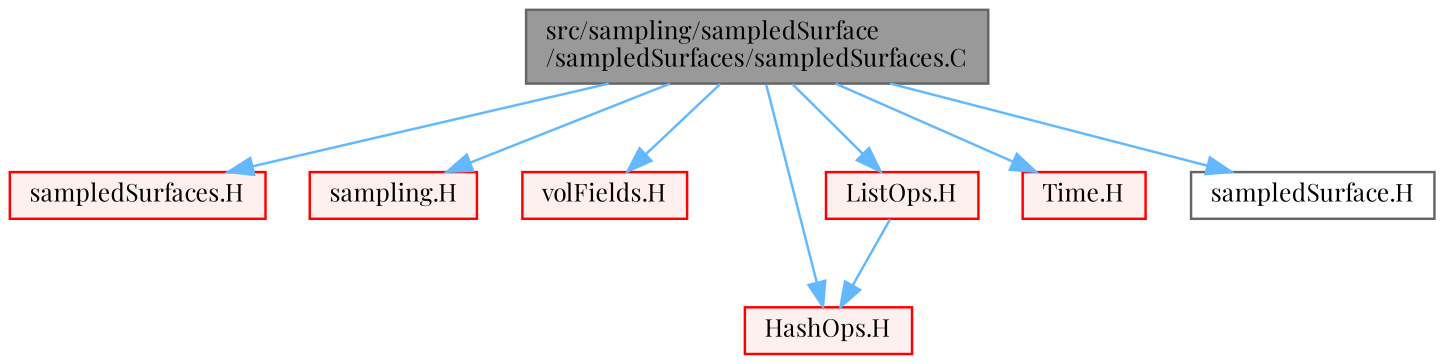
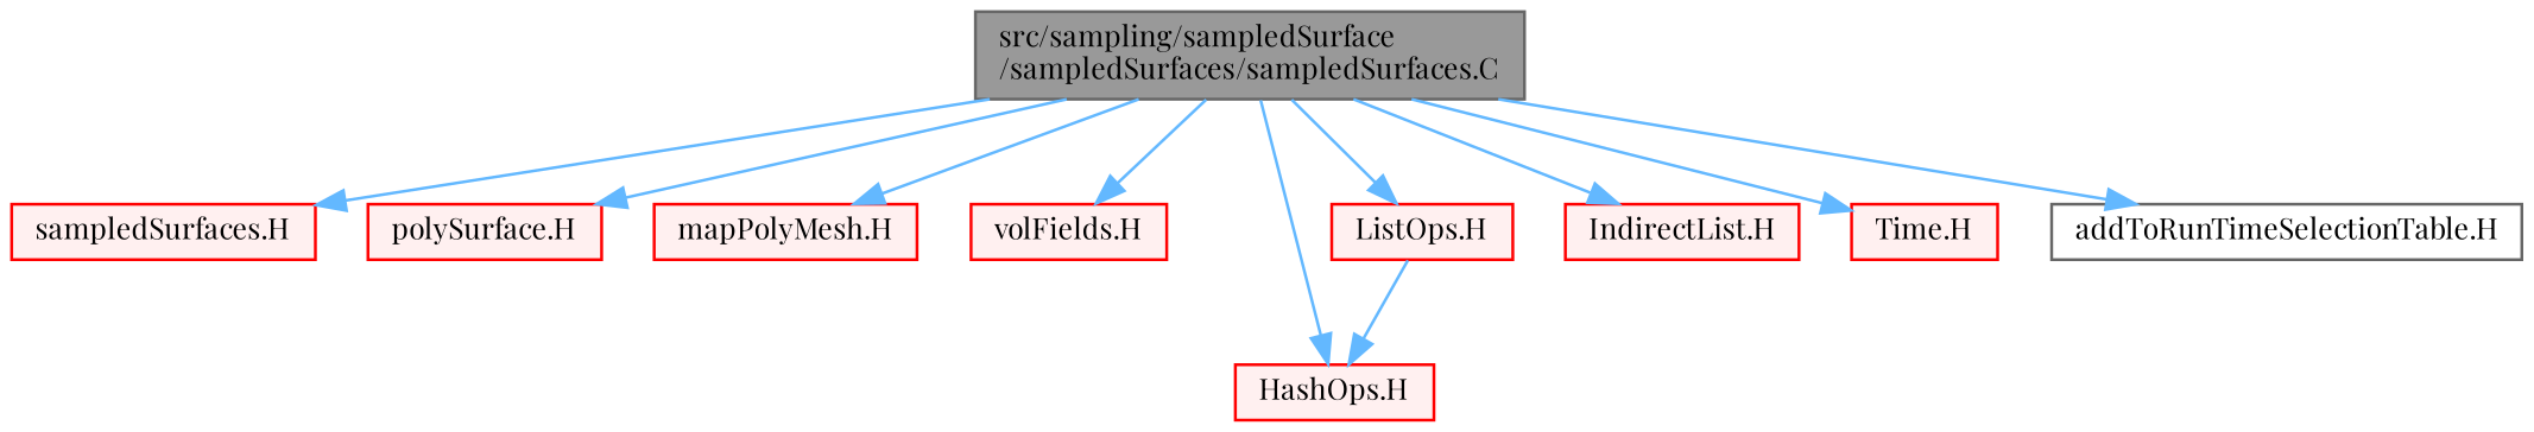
  digraph {
    fontname="Playfair Display"
    node [color=red fillcolor="#FFF0F0" fontname="Playfair Display" fontsize=10 shape=box style=filled]
    edge [color=steelblue1 fontname="Playfair Display" fontsize=10 labelfontname=Helvetica labelfontsize=10 style=solid]
    n1 [color=gray40 fillcolor=grey60 fontcolor=black height=0.2 label="src/sampling/sampledSurface\l/sampledSurfaces/sampledSurfaces.C" width=0.4]
    n2 [height=0.2 label="sampledSurfaces.H" width=0.4]
-   n3 [height=0.2 label="sampling.H" width=0.4]
+   n3 [height=0.2 label="polySurface.H" width=0.4]
+   n4 [height=0.2 label="mapPolyMesh.H" width=0.4]
    n5 [height=0.2 label="volFields.H" width=0.4]
    n6 [height=0.2 label="HashOps.H" width=0.4]
    n7 [height=0.2 label="ListOps.H" width=0.4]
+   n8 [height=0.2 label="IndirectList.H" width=0.4]
    n9 [height=0.2 label="Time.H" width=0.4]
-   n10 [color=grey40 fillcolor=white height=0.2 label="sampledSurface.H" width=0.4]
+   n10 [color=grey40 fillcolor=white height=0.2 label="addToRunTimeSelectionTable.H" width=0.4]
    n1 -> n2
    n1 -> n3
+   n1 -> n4
    n1 -> n5
    n1 -> n6
    n1 -> n7
+   n1 -> n8
    n1 -> n9
    n1 -> n10
    n7 -> n6
  }
